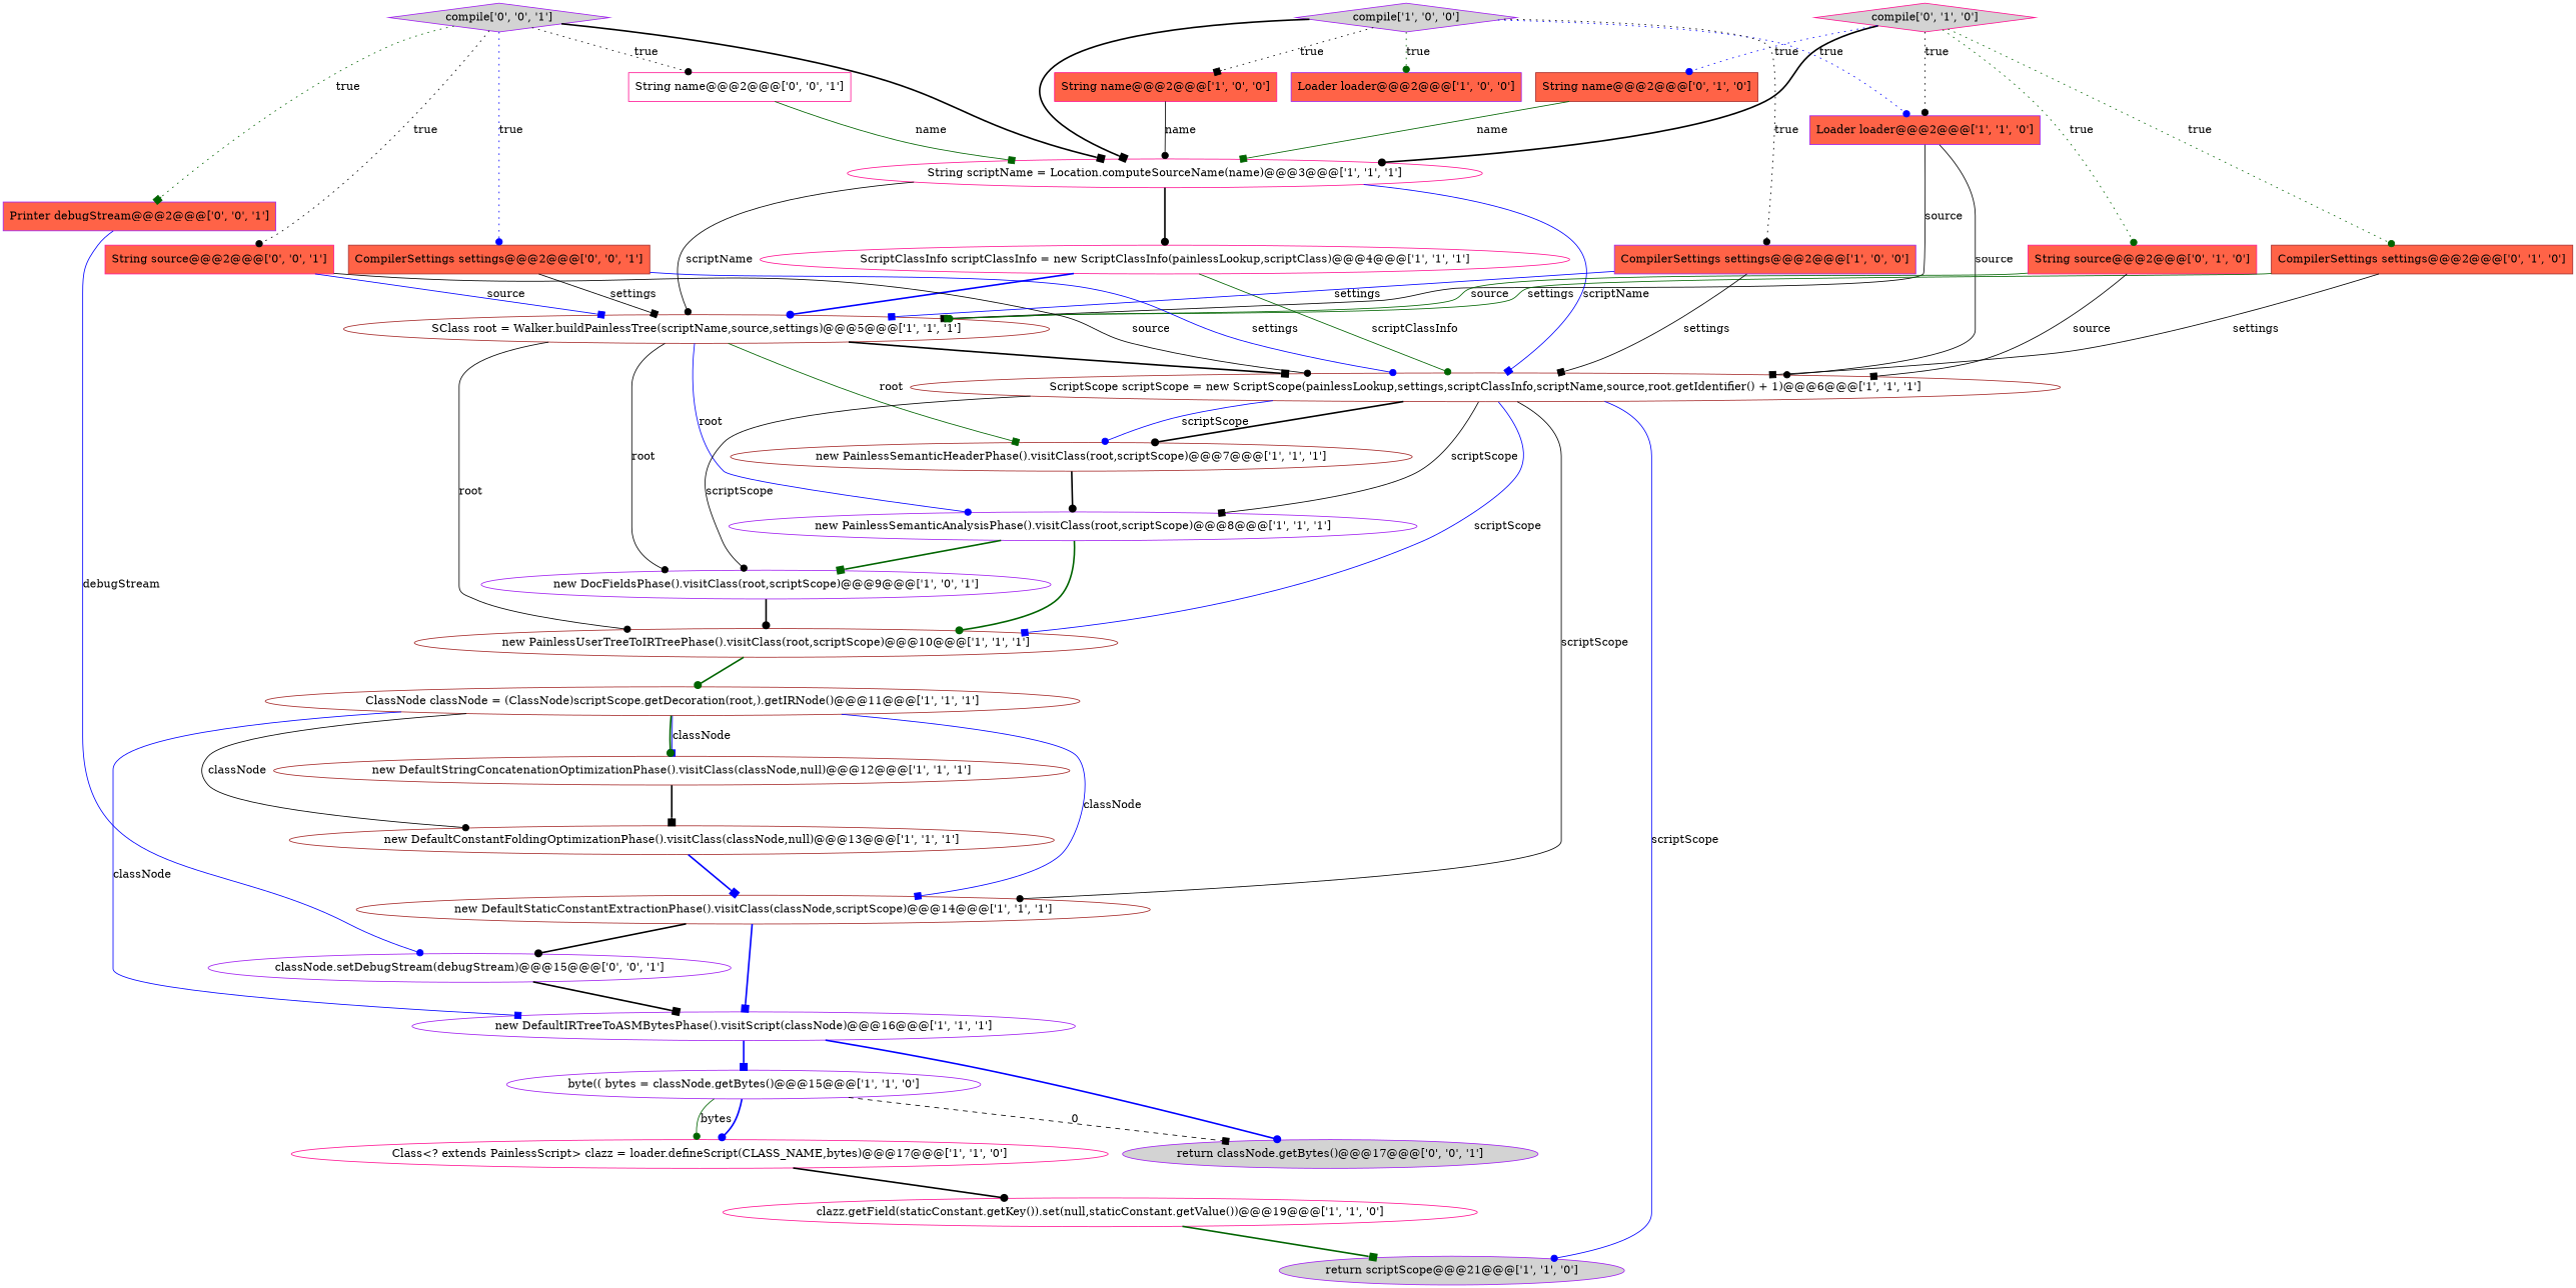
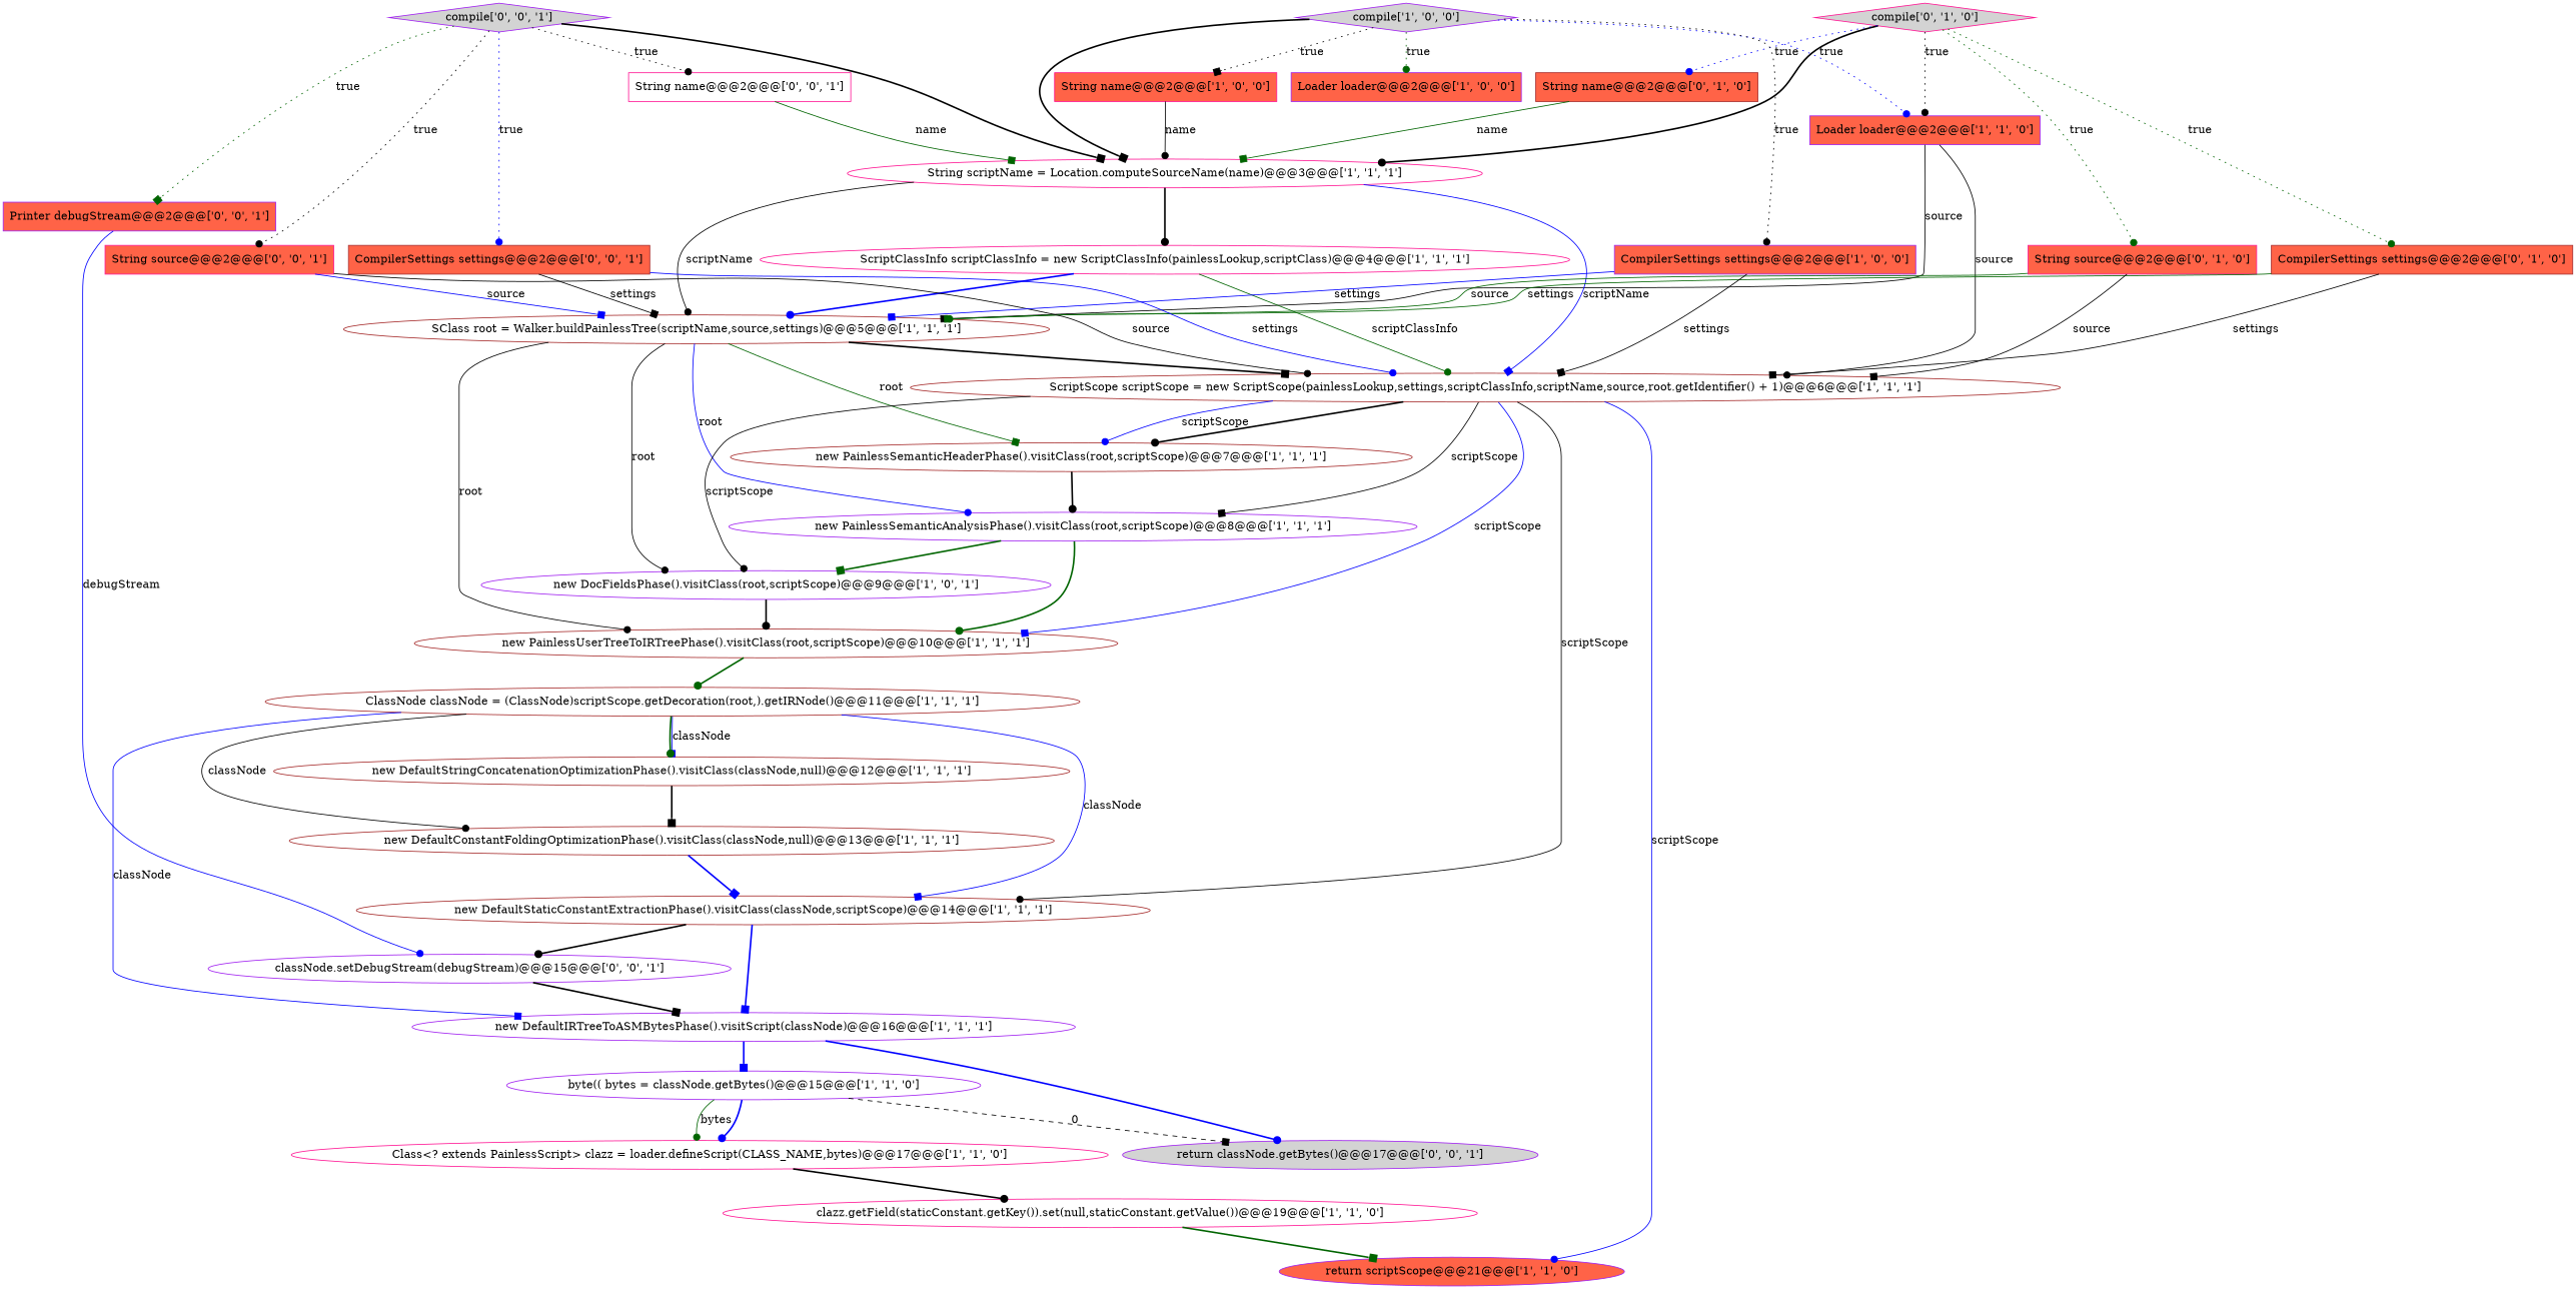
  digraph {
    node [color=purple fillcolor=white shape=ellipse style=filled]
    edge [arrowhead=dot color=black style=solid]
    n1 [label="new PainlessSemanticAnalysisPhase().visitClass(root,scriptScope)@@@8@@@['1', '1', '1']"]
    n2 [color=brown label="new PainlessUserTreeToIRTreePhase().visitClass(root,scriptScope)@@@10@@@['1', '1', '1']"]
    n3 [label="new DocFieldsPhase().visitClass(root,scriptScope)@@@9@@@['1', '0', '1']"]
    n4 [color=brown label="ClassNode classNode = (ClassNode)scriptScope.getDecoration(root,).getIRNode()@@@11@@@['1', '1', '1']"]
    n5 [fillcolor=tomato label="Loader loader@@@2@@@['1', '1', '0']" shape=box]
    n6 [color=brown label="SClass root = Walker.buildPainlessTree(scriptName,source,settings)@@@5@@@['1', '1', '1']"]
    n7 [color=brown label="ScriptScope scriptScope = new ScriptScope(painlessLookup,settings,scriptClassInfo,scriptName,source,root.getIdentifier() + 1)@@@6@@@['1', '1', '1']"]
    n8 [color=deeppink label="String name@@@2@@@['0', '0', '1']" shape=box]
    n9 [color=deeppink label="String scriptName = Location.computeSourceName(name)@@@3@@@['1', '1', '1']"]
    n10 [color=brown label="new PainlessSemanticHeaderPhase().visitClass(root,scriptScope)@@@7@@@['1', '1', '1']"]
    n11 [color=brown label="new DefaultStaticConstantExtractionPhase().visitClass(classNode,scriptScope)@@@14@@@['1', '1', '1']"]
-   n12 [fillcolor=lightgray label="return scriptScope@@@21@@@['1', '1', '0']"]
+   n12 [fillcolor=tomato label="return scriptScope@@@21@@@['1', '1', '0']"]
    n13 [color=brown label="new DefaultConstantFoldingOptimizationPhase().visitClass(classNode,null)@@@13@@@['1', '1', '1']"]
    n14 [label="classNode.setDebugStream(debugStream)@@@15@@@['0', '0', '1']"]
    n15 [label="new DefaultIRTreeToASMBytesPhase().visitScript(classNode)@@@16@@@['1', '1', '1']"]
    n16 [fillcolor=lightgray label="return classNode.getBytes()@@@17@@@['0', '0', '1']"]
    n17 [label="byte(( bytes = classNode.getBytes()@@@15@@@['1', '1', '0']"]
    n18 [color=deeppink fillcolor=tomato label="String name@@@2@@@['1', '0', '0']" shape=box]
    n19 [color=deeppink label="ScriptClassInfo scriptClassInfo = new ScriptClassInfo(painlessLookup,scriptClass)@@@4@@@['1', '1', '1']"]
    n20 [color=deeppink fillcolor=lightgray label="compile['0', '1', '0']" shape=diamond]
    n21 [color=brown fillcolor=tomato label="CompilerSettings settings@@@2@@@['0', '1', '0']" shape=box]
    n22 [color=brown fillcolor=tomato label="String name@@@2@@@['0', '1', '0']" shape=box]
    n23 [color=deeppink fillcolor=tomato label="String source@@@2@@@['0', '1', '0']" shape=box]
    n24 [color=brown label="new DefaultStringConcatenationOptimizationPhase().visitClass(classNode,null)@@@12@@@['1', '1', '1']"]
    n25 [color=deeppink fillcolor=tomato label="String source@@@2@@@['0', '0', '1']" shape=box]
    n26 [fillcolor=tomato label="Printer debugStream@@@2@@@['0', '0', '1']" shape=box]
    n27 [color=deeppink label="clazz.getField(staticConstant.getKey()).set(null,staticConstant.getValue())@@@19@@@['1', '1', '0']"]
    n28 [fillcolor=lightgray label="compile['0', '0', '1']" shape=diamond]
    n29 [color=brown fillcolor=tomato label="CompilerSettings settings@@@2@@@['0', '0', '1']" shape=box]
    n30 [fillcolor=lightgray label="compile['1', '0', '0']" shape=diamond]
    n31 [fillcolor=tomato label="CompilerSettings settings@@@2@@@['1', '0', '0']" shape=box]
    n32 [fillcolor=tomato label="Loader loader@@@2@@@['1', '0', '0']" shape=box]
    n33 [color=deeppink label="Class<? extends PainlessScript> clazz = loader.defineScript(CLASS_NAME,bytes)@@@17@@@['1', '1', '0']"]
    n1 -> n2 [color=darkgreen style=bold]
    n1 -> n3 [arrowhead=box color=darkgreen style=bold]
    n2 -> n4 [color=darkgreen style=bold]
    n3 -> n2 [style=bold]
    n4 -> n11 [arrowhead=box color=blue label=classNode]
    n4 -> n13 [label=classNode]
    n4 -> n15 [arrowhead=box color=blue label=classNode]
    n4 -> n24 [arrowhead=box color=blue label=classNode]
    n4 -> n24 [color=darkgreen style=bold]
    n5 -> n6 [arrowhead=box label=source]
    n5 -> n7 [label=source]
    n6 -> n1 [color=blue label=root]
    n6 -> n2 [label=root]
    n6 -> n3 [label=root]
    n6 -> n7 [arrowhead=box style=bold]
    n6 -> n10 [arrowhead=box color=darkgreen label=root]
    n7 -> n1 [arrowhead=box label=scriptScope]
    n7 -> n2 [arrowhead=box color=blue label=scriptScope]
    n7 -> n3 [label=scriptScope]
    n7 -> n10 [style=bold]
    n7 -> n10 [color=blue label=scriptScope]
    n7 -> n11 [label=scriptScope]
    n7 -> n12 [color=blue label=scriptScope]
    n8 -> n9 [arrowhead=box color=darkgreen label=name]
    n9 -> n6 [label=scriptName]
    n9 -> n7 [arrowhead=box color=blue label=scriptName]
    n9 -> n19 [style=bold]
    n10 -> n1 [style=bold]
    n11 -> n14 [style=bold]
    n11 -> n15 [arrowhead=box color=blue style=bold]
    n13 -> n11 [arrowhead=box color=blue style=bold]
    n14 -> n15 [arrowhead=box style=bold]
    n15 -> n16 [color=blue style=bold]
    n15 -> n17 [arrowhead=box color=blue style=bold]
    n17 -> n16 [arrowhead=box label=0 style=dashed]
    n17 -> n33 [color=darkgreen label=bytes]
    n17 -> n33 [color=blue style=bold]
    n18 -> n9 [label=name]
    n19 -> n6 [color=blue style=bold]
    n19 -> n7 [color=darkgreen label=scriptClassInfo]
    n20 -> n5 [label=true style=dotted]
    n20 -> n9 [style=bold]
    n20 -> n21 [color=darkgreen label=true style=dotted]
    n20 -> n22 [color=blue label=true style=dotted]
    n20 -> n23 [color=darkgreen label=true style=dotted]
    n21 -> n6 [arrowhead=box color=darkgreen label=settings]
    n21 -> n7 [arrowhead=box label=settings]
    n22 -> n9 [arrowhead=box color=darkgreen label=name]
    n23 -> n6 [color=darkgreen label=source]
    n23 -> n7 [arrowhead=box label=source]
    n24 -> n13 [arrowhead=box style=bold]
    n25 -> n6 [arrowhead=box color=blue label=source]
    n25 -> n7 [label=source]
    n26 -> n14 [color=blue label=debugStream]
    n27 -> n12 [arrowhead=box color=darkgreen style=bold]
    n28 -> n8 [label=true style=dotted]
    n28 -> n9 [arrowhead=box style=bold]
    n28 -> n25 [label=true style=dotted]
    n28 -> n26 [arrowhead=box color=darkgreen label=true style=dotted]
    n28 -> n29 [color=blue label=true style=dotted]
    n29 -> n6 [arrowhead=box label=settings]
    n29 -> n7 [color=blue label=settings]
    n30 -> n5 [color=blue label=true style=dotted]
    n30 -> n9 [arrowhead=box style=bold]
    n30 -> n18 [arrowhead=box label=true style=dotted]
    n30 -> n31 [label=true style=dotted]
    n30 -> n32 [color=darkgreen label=true style=dotted]
    n31 -> n6 [arrowhead=box color=blue label=settings]
    n31 -> n7 [arrowhead=box label=settings]
    n33 -> n27 [style=bold]
  }
